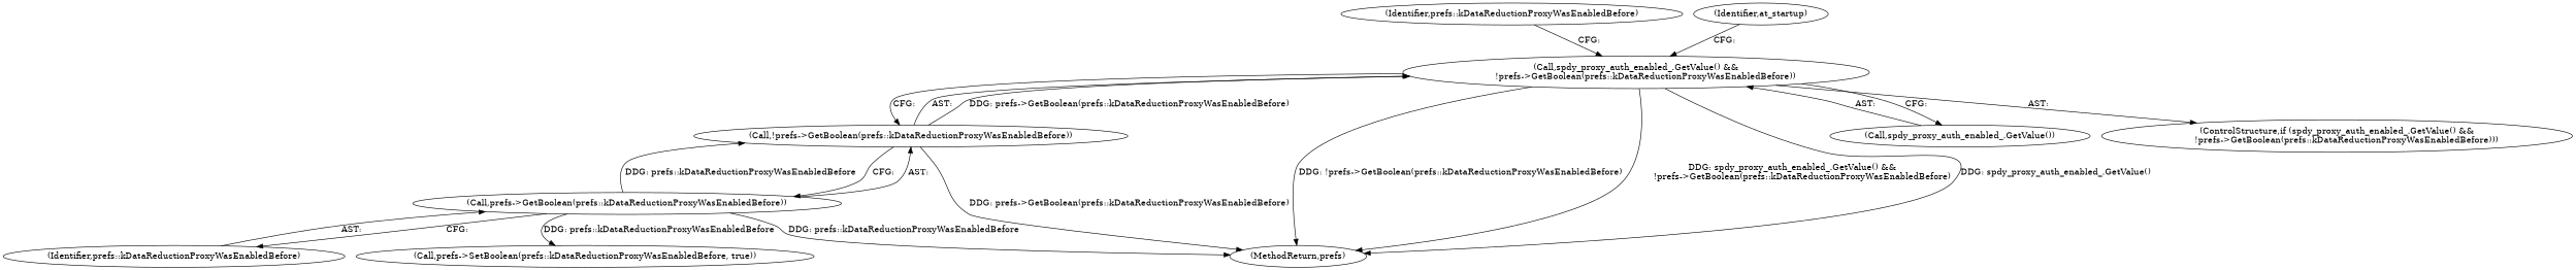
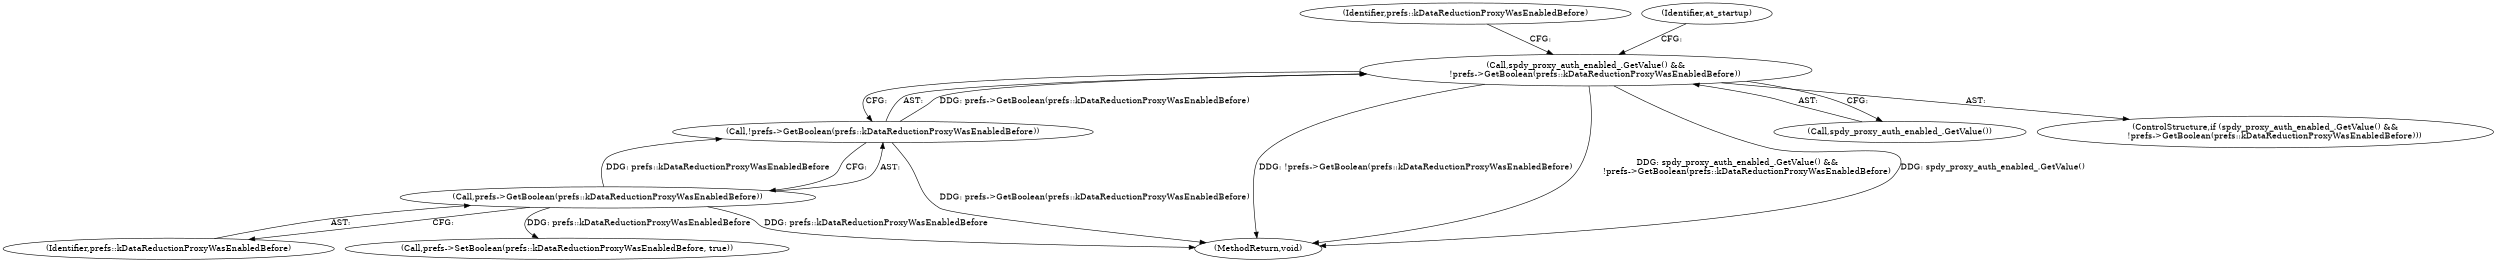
  digraph {
    n1 [label="(Call,spdy_proxy_auth_enabled_.GetValue() &&\n       !prefs->GetBoolean(prefs::kDataReductionProxyWasEnabledBefore))"]
    n2 [label="(Call,!prefs->GetBoolean(prefs::kDataReductionProxyWasEnabledBefore))"]
-   n3 [label="(MethodReturn,prefs)"]
+   n3 [label="(MethodReturn,void)"]
    n4 [label="(Call,spdy_proxy_auth_enabled_.GetValue())"]
    n5 [label="(ControlStructure,if (spdy_proxy_auth_enabled_.GetValue() &&\n       !prefs->GetBoolean(prefs::kDataReductionProxyWasEnabledBefore)))"]
    n6 [label="(Call,prefs->GetBoolean(prefs::kDataReductionProxyWasEnabledBefore))"]
    n7 [label="(Identifier,prefs::kDataReductionProxyWasEnabledBefore)"]
    n8 [label="(Call,prefs->SetBoolean(prefs::kDataReductionProxyWasEnabledBefore, true))"]
    n9 [label="(Identifier,prefs::kDataReductionProxyWasEnabledBefore)"]
    n10 [label="(Identifier,at_startup)"]
    n1 -> n2 [label="CFG: "]
    n1 -> n3 [label="DDG: spdy_proxy_auth_enabled_.GetValue()"]
    n1 -> n3 [label="DDG: !prefs->GetBoolean(prefs::kDataReductionProxyWasEnabledBefore)"]
    n1 -> n3 [label="DDG: spdy_proxy_auth_enabled_.GetValue() &&\n       !prefs->GetBoolean(prefs::kDataReductionProxyWasEnabledBefore)"]
    n1 -> n4 [label="CFG: "]
    n1 -> n5 [label="AST: "]
    n2 -> n1 [label="AST: "]
    n2 -> n1 [label="DDG: prefs->GetBoolean(prefs::kDataReductionProxyWasEnabledBefore)"]
    n2 -> n3 [label="DDG: prefs->GetBoolean(prefs::kDataReductionProxyWasEnabledBefore)"]
    n2 -> n6 [label="CFG: "]
    n4 -> n1 [label="AST: "]
    n6 -> n2 [label="AST: "]
    n6 -> n2 [label="DDG: prefs::kDataReductionProxyWasEnabledBefore"]
    n6 -> n3 [label="DDG: prefs::kDataReductionProxyWasEnabledBefore"]
    n6 -> n7 [label="CFG: "]
    n6 -> n8 [label="DDG: prefs::kDataReductionProxyWasEnabledBefore"]
    n7 -> n6 [label="AST: "]
    n9 -> n1 [label="CFG: "]
    n10 -> n1 [label="CFG: "]
  }
